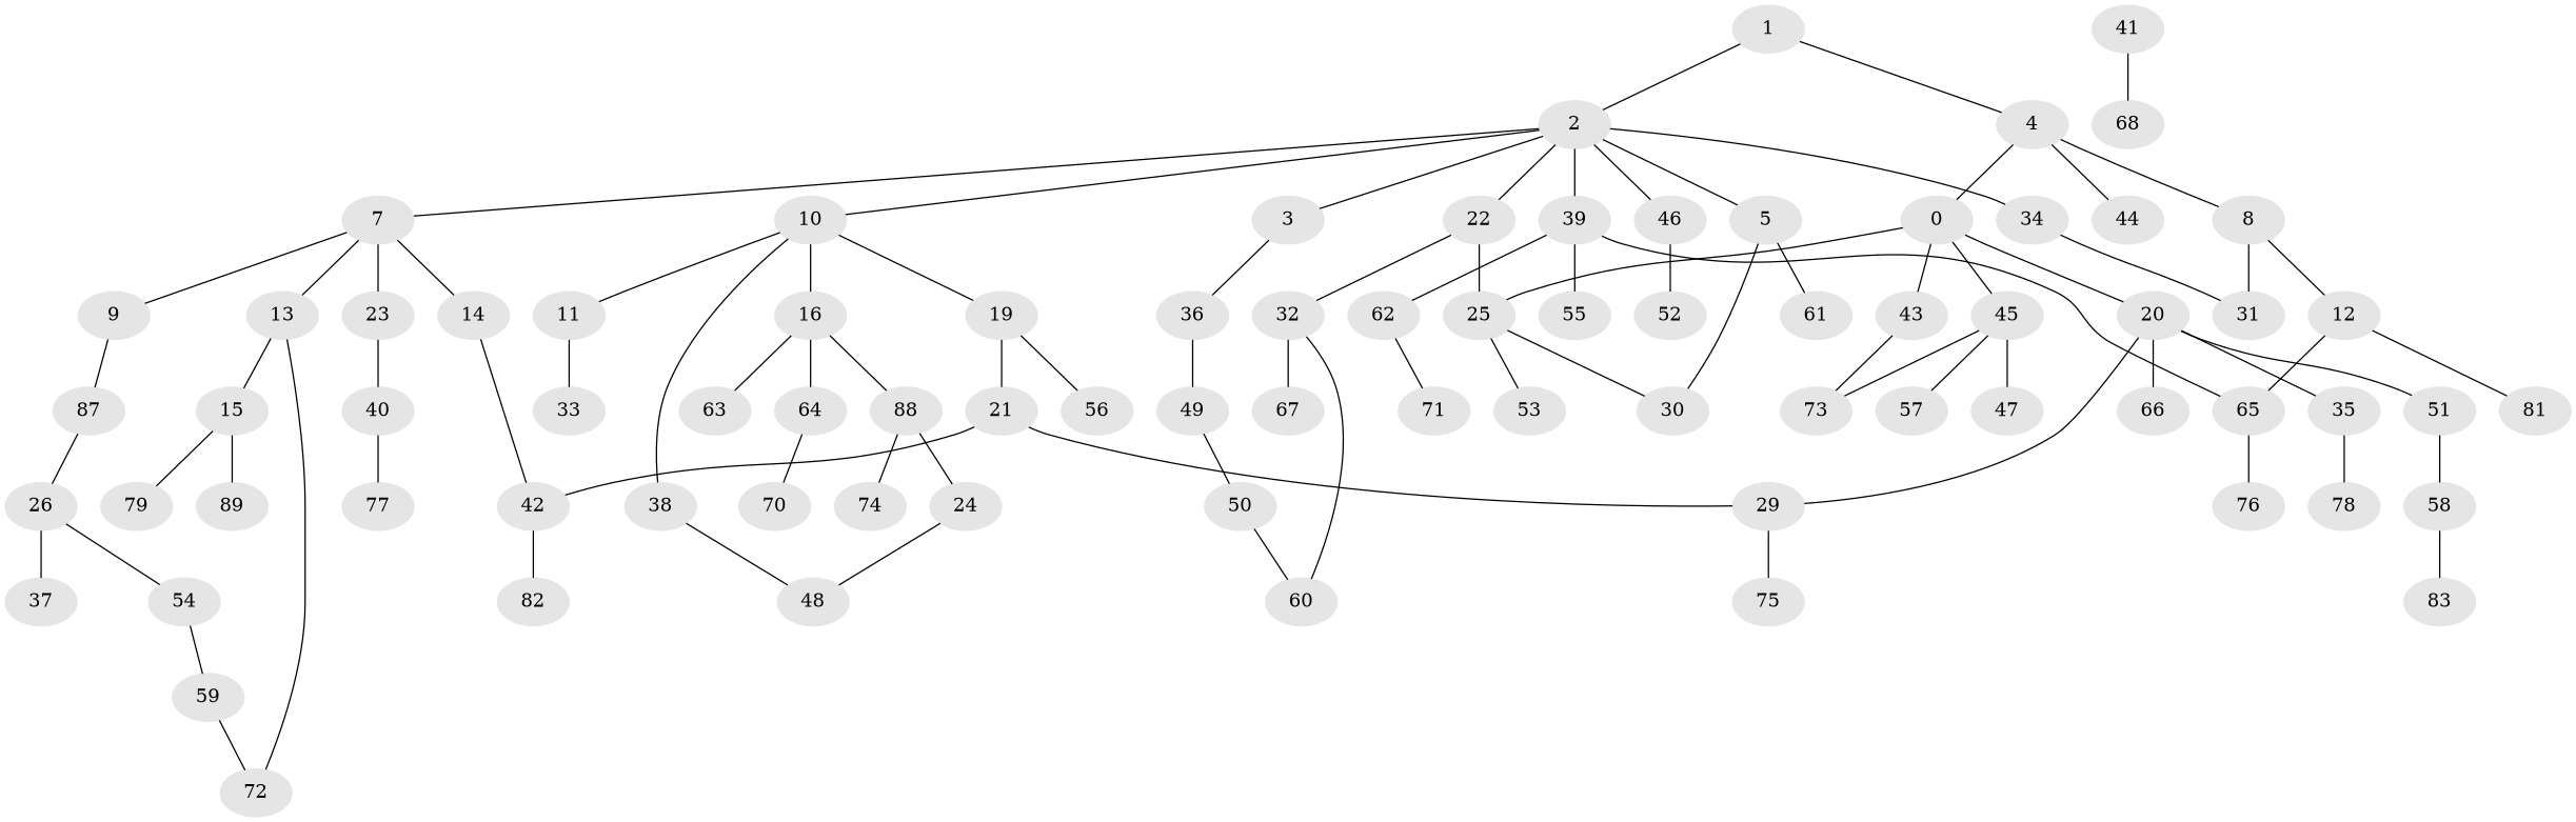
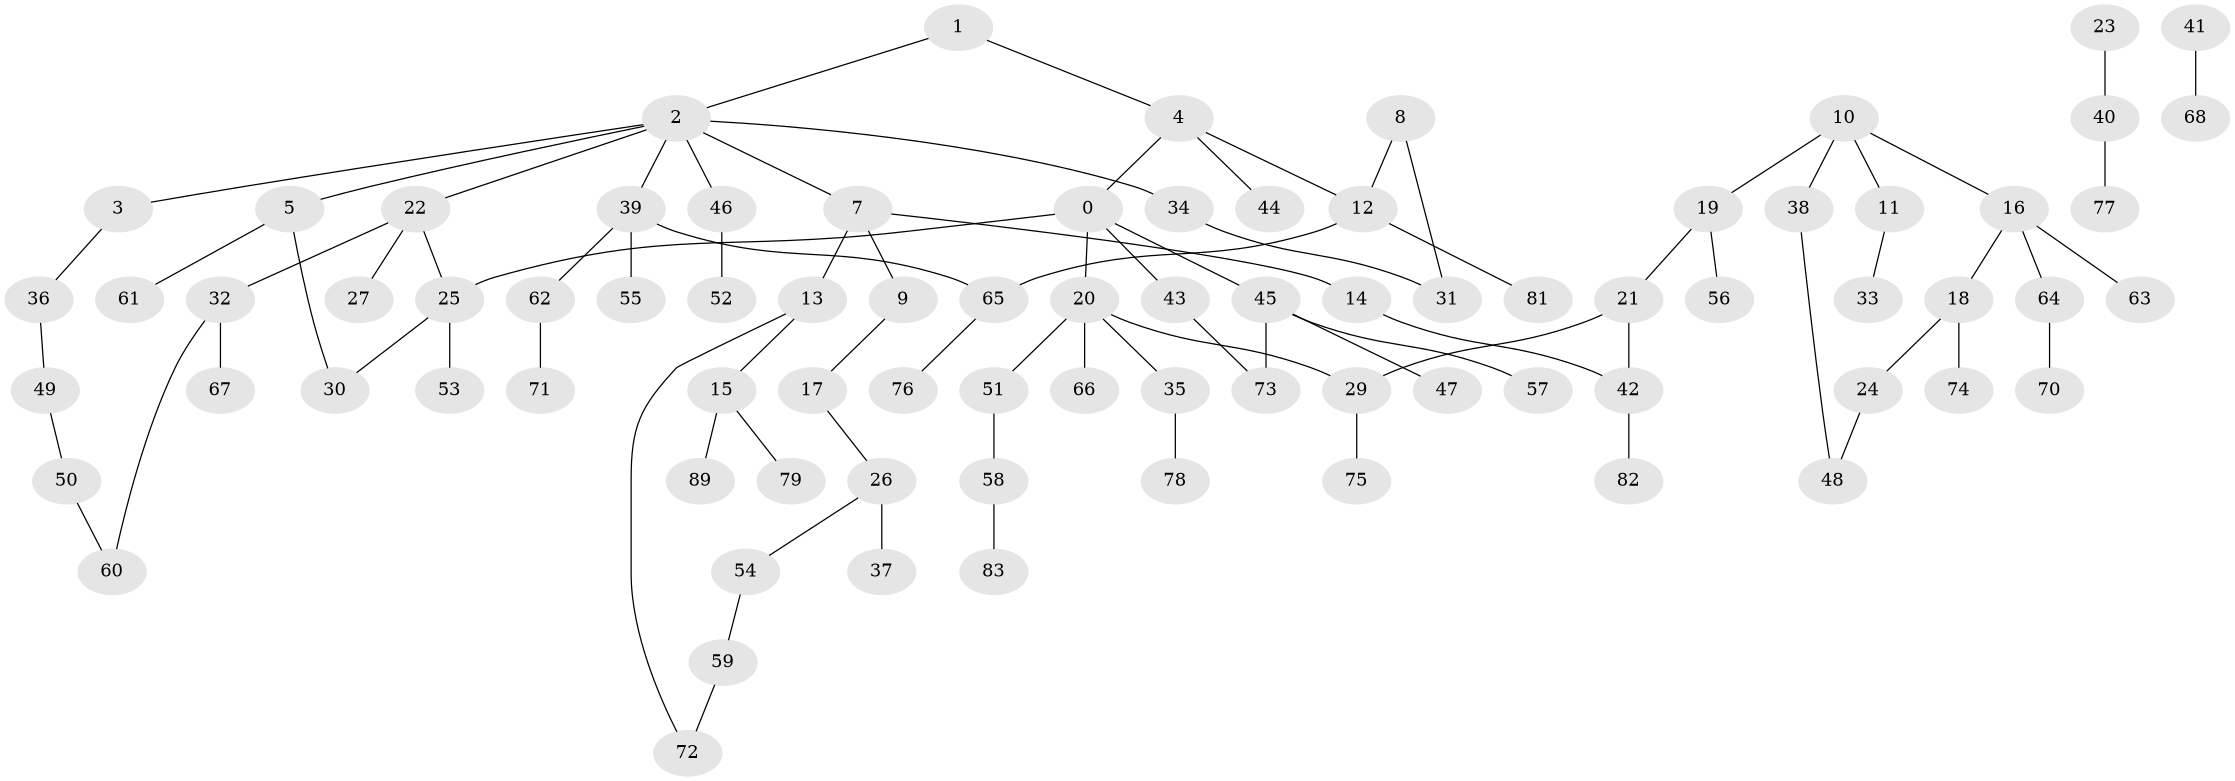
  graph {
    node [color=gray90 style=filled]
    1
    2
    4
    3
    5
    7
    10
    22
    34
    39
    46
    n12 [label=0]
    8
    44
    36
    30
    61
    9
    13
    14
    23
    11
    16
    19
    38
    25
+   27
    32
    31
    65
    55
    62
    52
    49
    20
    43
    45
    12
    29
    35
    51
    66
    53
    73
    47
    57
-   17 [label=87]
+   17
    15
    72
    42
    40
    81
    26
    37
    54
    41
    68
    33
-   18 [label=88]
+   18
    63
    64
    21
    56
    48
    76
    n66 [label=89]
    79
    82
    24
    74
    70
    75
    78
    58
    60
    67
    77
    59
    83
    50
    71
    1 -- 2
    1 -- 4
    2 -- 3
    2 -- 5
    2 -- 7
-   2 -- 10
    2 -- 22
    2 -- 34
    2 -- 39
    2 -- 46
    4 -- n12
-   4 -- 8
+   4 -- 12
    4 -- 44
    3 -- 36
    5 -- 30
    5 -- 61
    7 -- 9
    7 -- 13
    7 -- 14
-   7 -- 23
    10 -- 11
    10 -- 16
    10 -- 19
    10 -- 38
    22 -- 25
+   22 -- 27
    22 -- 32
    34 -- 31
    39 -- 65
    39 -- 55
    39 -- 62
    46 -- 52
    n12 -- 25
    n12 -- 20
    n12 -- 43
    n12 -- 45
    8 -- 31
    8 -- 12
    36 -- 49
    9 -- 17
    13 -- 15
    13 -- 72
    14 -- 42
    23 -- 40
    11 -- 33
    16 -- 18
    16 -- 63
    16 -- 64
    19 -- 21
    19 -- 56
    38 -- 48
    25 -- 30
    25 -- 53
    32 -- 60
    32 -- 67
    65 -- 76
    62 -- 71
    49 -- 50
    20 -- 29
    20 -- 35
    20 -- 51
    20 -- 66
    43 -- 73
    45 -- 73
    45 -- 47
    45 -- 57
    12 -- 65
    12 -- 81
    29 -- 75
    35 -- 78
    51 -- 58
    17 -- 26
    15 -- n66
    15 -- 79
    42 -- 82
    40 -- 77
    26 -- 37
    26 -- 54
    54 -- 59
    41 -- 68
    18 -- 24
    18 -- 74
    64 -- 70
    21 -- 29
    21 -- 42
    24 -- 48
    58 -- 83
    59 -- 72
    50 -- 60
  }
